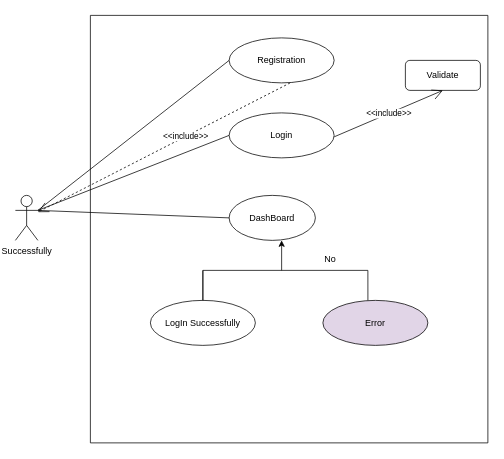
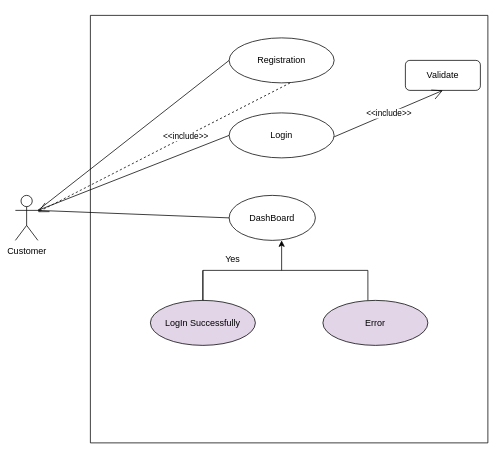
  <mxCell id="0" />
  <mxCell id="1" parent="0" />
  <mxCell id="2" value="" style="group" parent="1" vertex="1" connectable="0"><mxGeometry x="20" y="20" width="630" height="570" as="geometry" /></mxCell>
  <mxCell id="3" value="" style="swimlane;startSize=0;" parent="2" vertex="1"><mxGeometry x="100" width="530" height="570" as="geometry" /></mxCell>
  <mxCell id="4" value="Login" style="ellipse;whiteSpace=wrap;html=1;" parent="3" vertex="1"><mxGeometry x="185" y="130" width="140" height="60" as="geometry" /></mxCell>
  <mxCell id="5" style="edgeStyle=orthogonalEdgeStyle;rounded=0;orthogonalLoop=1;jettySize=auto;html=1;exitX=0.5;exitY=1;exitDx=0;exitDy=0;" parent="3" source="4" target="4" edge="1"><mxGeometry relative="1" as="geometry" /></mxCell>
  <mxCell id="6" value="Validate" style="whiteSpace=wrap;html=1;rounded=1;" parent="3" vertex="1"><mxGeometry x="420" y="60" width="100" height="40" as="geometry" /></mxCell>
- <mxCell id="7" value="LogIn Successfully" style="ellipse;whiteSpace=wrap;html=1;" parent="3" vertex="1"><mxGeometry x="80" y="380" width="140" height="60" as="geometry" /></mxCell>
+ <mxCell id="7" value="LogIn Successfully" style="ellipse;whiteSpace=wrap;html=1;fillColor=#e1d5e7;" parent="3" vertex="1"><mxGeometry x="80" y="380" width="140" height="60" as="geometry" /></mxCell>
  <mxCell id="8" value="DashBoard" style="ellipse;whiteSpace=wrap;html=1;" parent="3" vertex="1"><mxGeometry x="185" y="240" width="115" height="60" as="geometry" /></mxCell>
  <mxCell id="9" value="Error" style="ellipse;whiteSpace=wrap;html=1;fillColor=#e1d5e7;" parent="3" vertex="1"><mxGeometry x="310" y="380" width="140" height="60" as="geometry" /></mxCell>
  <mxCell id="10" value="" style="endArrow=none;html=1;rounded=0;" parent="3" edge="1"><mxGeometry width="50" height="50" relative="1" as="geometry"><mxPoint x="150" y="340" as="sourcePoint" /><mxPoint x="370" y="340" as="targetPoint" /></mxGeometry></mxCell>
  <mxCell id="11" value="" style="endArrow=classic;html=1;rounded=0;" parent="3" edge="1"><mxGeometry width="50" height="50" relative="1" as="geometry"><mxPoint x="255" y="340" as="sourcePoint" /><mxPoint x="255" y="300" as="targetPoint" /></mxGeometry></mxCell>
  <mxCell id="12" value="" style="endArrow=none;html=1;rounded=0;exitX=0.429;exitY=0;exitDx=0;exitDy=0;exitPerimeter=0;" parent="3" source="9" edge="1"><mxGeometry width="50" height="50" relative="1" as="geometry"><mxPoint x="320" y="330" as="sourcePoint" /><mxPoint x="370" y="340" as="targetPoint" /></mxGeometry></mxCell>
- <mxCell id="14" value="No" style="text;html=1;align=center;verticalAlign=middle;whiteSpace=wrap;rounded=0;" parent="3" vertex="1"><mxGeometry x="290" y="310" width="60" height="30" as="geometry" /></mxCell>
+ <mxCell id="13" value="Yes" style="text;html=1;align=center;verticalAlign=middle;whiteSpace=wrap;rounded=0;" parent="3" vertex="1"><mxGeometry x="160" y="310" width="60" height="30" as="geometry" /></mxCell>
  <mxCell id="15" value="&amp;lt;&amp;lt;include&amp;gt;&amp;gt;" style="endArrow=open;endSize=12;dashed=0;html=1;rounded=0;exitX=1.001;exitY=0.532;exitDx=0;exitDy=0;exitPerimeter=0;entryX=0.5;entryY=1;entryDx=0;entryDy=0;" parent="3" source="4" target="6" edge="1"><mxGeometry width="160" relative="1" as="geometry"><mxPoint x="360" y="100" as="sourcePoint" /><mxPoint x="520" y="100" as="targetPoint" /></mxGeometry></mxCell>
  <mxCell id="16" value="&amp;lt;&amp;lt;include&amp;gt;&amp;gt;" style="endArrow=open;endSize=12;dashed=1;html=1;rounded=0;exitX=1;exitY=0.5;exitDx=0;exitDy=0;" parent="3" source="17" target="19" edge="1"><mxGeometry width="160" relative="1" as="geometry"><mxPoint x="335" y="102" as="sourcePoint" /><mxPoint x="390" y="138" as="targetPoint" /></mxGeometry></mxCell>
  <mxCell id="17" value="Registration" style="ellipse;whiteSpace=wrap;html=1;" parent="3" vertex="1"><mxGeometry x="185" y="30" width="140" height="60" as="geometry" /></mxCell>
  <mxCell id="18" value="" style="endArrow=none;html=1;rounded=0;entryX=0;entryY=0.5;entryDx=0;entryDy=0;" parent="3" target="17" edge="1"><mxGeometry width="50" height="50" relative="1" as="geometry"><mxPoint x="-70" y="260" as="sourcePoint" /><mxPoint x="195" y="60" as="targetPoint" /></mxGeometry></mxCell>
- <mxCell id="19" value="Successfully" style="shape=umlActor;verticalLabelPosition=bottom;verticalAlign=top;html=1;outlineConnect=0;" parent="2" vertex="1"><mxGeometry y="240" width="30" height="60" as="geometry" /></mxCell>
+ <mxCell id="19" value="Customer" style="shape=umlActor;verticalLabelPosition=bottom;verticalAlign=top;html=1;outlineConnect=0;" parent="2" vertex="1"><mxGeometry y="240" width="30" height="60" as="geometry" /></mxCell>
  <mxCell id="20" value="" style="endArrow=none;html=1;rounded=0;entryX=0;entryY=0.5;entryDx=0;entryDy=0;" parent="2" target="4" edge="1"><mxGeometry width="50" height="50" relative="1" as="geometry"><mxPoint x="30" y="260" as="sourcePoint" /><mxPoint x="80" y="210" as="targetPoint" /></mxGeometry></mxCell>
  <mxCell id="21" value="" style="endArrow=none;html=1;rounded=0;entryX=0;entryY=0.5;entryDx=0;entryDy=0;" parent="2" target="8" edge="1"><mxGeometry width="50" height="50" relative="1" as="geometry"><mxPoint x="30" y="260" as="sourcePoint" /><mxPoint x="295" y="150" as="targetPoint" /></mxGeometry></mxCell>
  <mxCell id="22" value="" style="endArrow=none;html=1;rounded=0;exitX=0.5;exitY=0;exitDx=0;exitDy=0;" parent="2" source="7" edge="1"><mxGeometry width="50" height="50" relative="1" as="geometry"><mxPoint x="250" y="390" as="sourcePoint" /><mxPoint x="250" y="380" as="targetPoint" /><Array as="points"><mxPoint x="250" y="340" /></Array></mxGeometry></mxCell>
